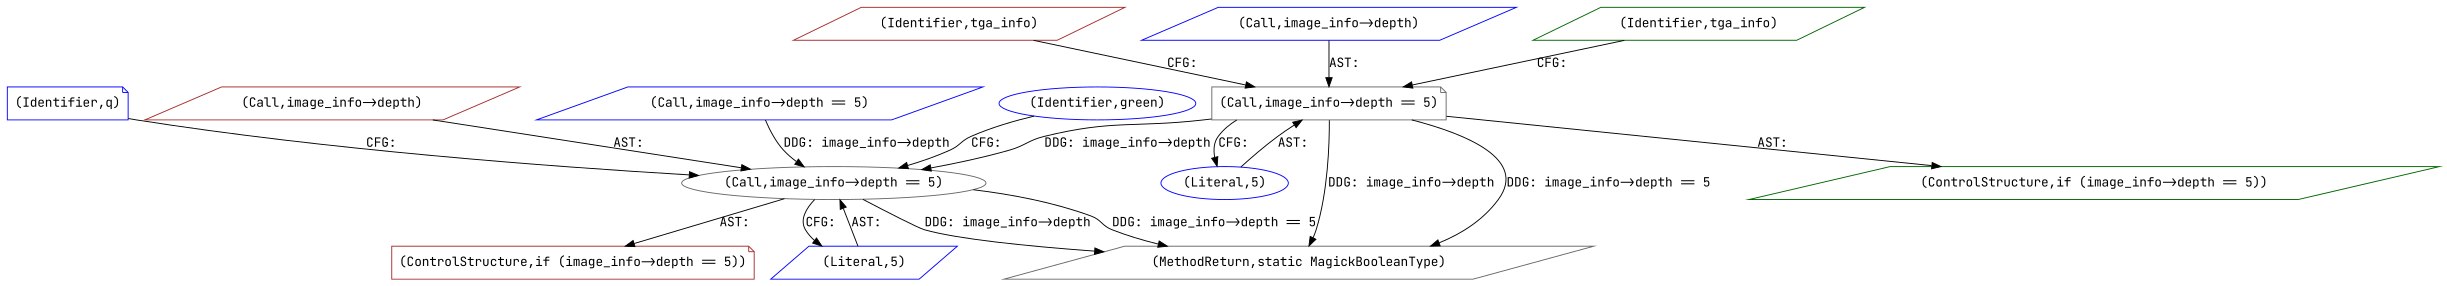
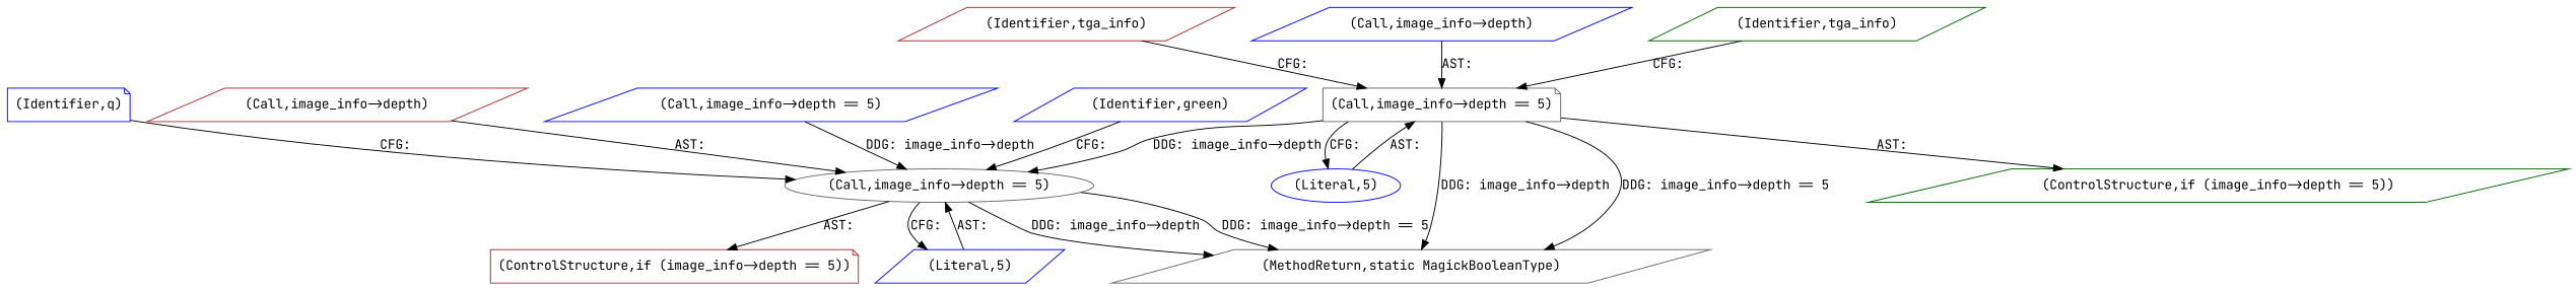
  digraph {
    fontname="JetBrains Mono"
    node [color=blue shape=parallelogram fontname="JetBrains Mono"]
    edge [fontname="JetBrains Mono"]
    n1 [label="(Call,image_info->depth == 5)" color=gray40 shape=note]
    n2 [label="(Call,image_info->depth == 5)" color=gray40 shape=ellipse]
    n3 [label="(MethodReturn,static MagickBooleanType)" color=gray40]
    n4 [label="(ControlStructure,if (image_info->depth == 5))" color=darkgreen]
    n5 [label="(Literal,5)" shape=ellipse]
    n6 [label="(ControlStructure,if (image_info->depth == 5))" color=brown shape=note]
    n7 [label="(Literal,5)"]
    n8 [label="(Identifier,tga_info)" color=brown]
    n9 [label="(Identifier,q)" shape=note]
    n10 [label="(Call,image_info->depth)" color=brown]
    n11 [label="(Call,image_info->depth == 5)"]
-   n12 [label="(Identifier,green)" shape=ellipse]
+   n12 [label="(Identifier,green)"]
    n13 [label="(Call,image_info->depth)"]
    n14 [label="(Identifier,tga_info)" color=darkgreen]
    n1 -> n2 [label="DDG: image_info->depth"]
    n1 -> n3 [label="DDG: image_info->depth"]
    n1 -> n3 [label="DDG: image_info->depth == 5"]
    n1 -> n4 [label="AST: "]
    n1 -> n5 [label="CFG: "]
    n2 -> n3 [label="DDG: image_info->depth"]
    n2 -> n3 [label="DDG: image_info->depth == 5"]
    n2 -> n6 [label="AST: "]
    n2 -> n7 [label="CFG: "]
    n5 -> n1 [label="AST: "]
    n7 -> n2 [label="AST: "]
    n8 -> n1 [label="CFG: "]
    n9 -> n2 [label="CFG: "]
    n10 -> n2 [label="AST: "]
    n11 -> n2 [label="DDG: image_info->depth"]
    n12 -> n2 [label="CFG: "]
    n13 -> n1 [label="AST: "]
    n14 -> n1 [label="CFG: "]
  }
